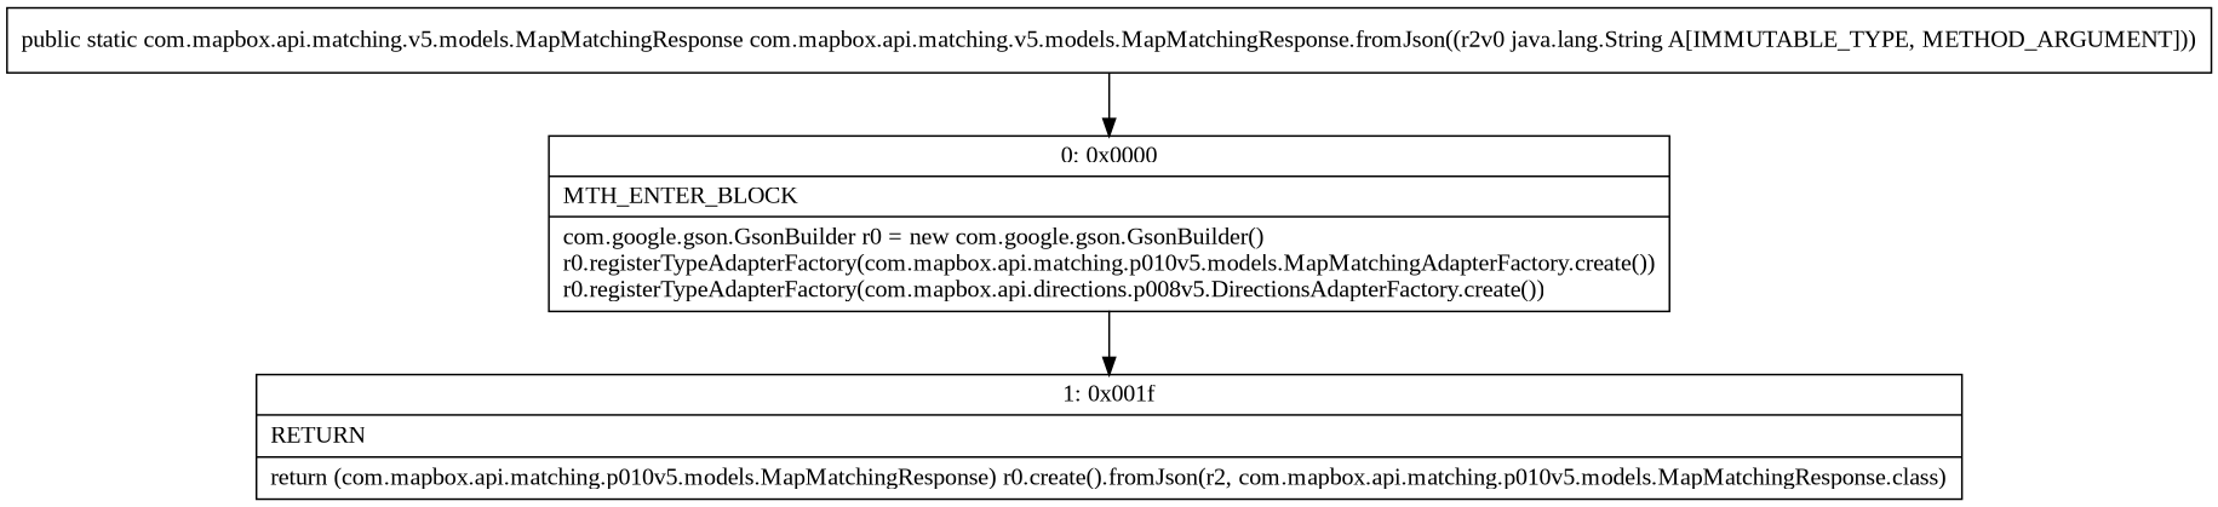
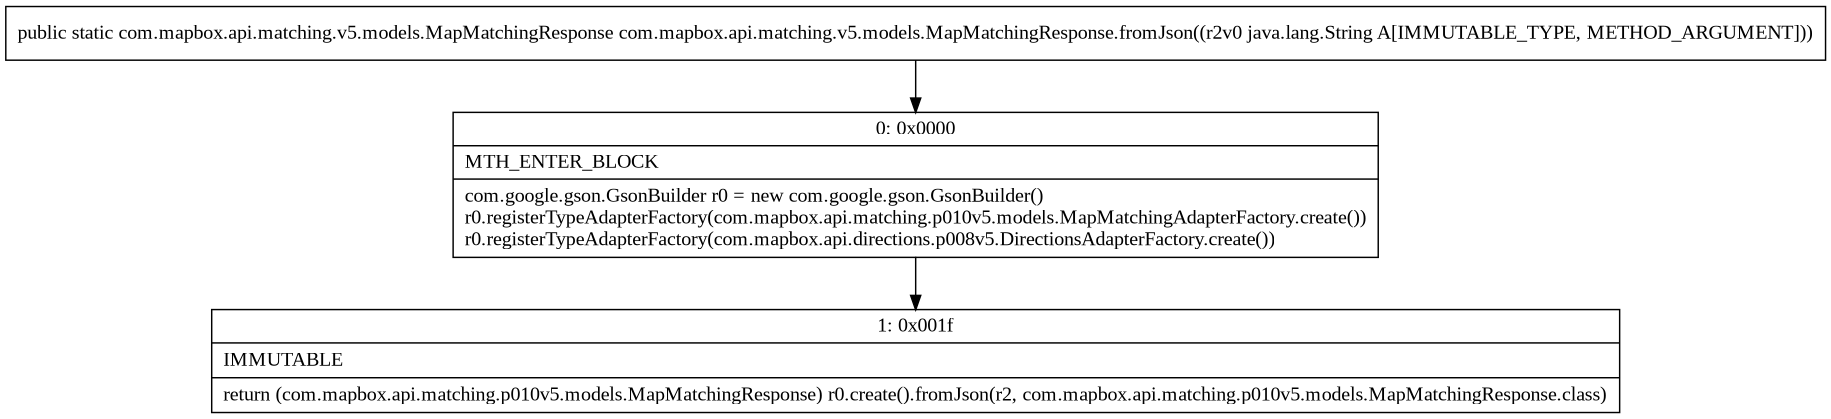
  digraph {
    fontname="Liberation Serif"
    node [shape=record fontname="Liberation Serif"]
    edge [fontname="Liberation Serif"]
    n1 [label="{0\:\ 0x0000|MTH_ENTER_BLOCK\l|com.google.gson.GsonBuilder r0 = new com.google.gson.GsonBuilder()\lr0.registerTypeAdapterFactory(com.mapbox.api.matching.p010v5.models.MapMatchingAdapterFactory.create())\lr0.registerTypeAdapterFactory(com.mapbox.api.directions.p008v5.DirectionsAdapterFactory.create())\l}"]
-   n2 [label="{1\:\ 0x001f|RETURN\l|return (com.mapbox.api.matching.p010v5.models.MapMatchingResponse) r0.create().fromJson(r2, com.mapbox.api.matching.p010v5.models.MapMatchingResponse.class)\l}"]
+   n2 [label="{1\:\ 0x001f|IMMUTABLE\l|return (com.mapbox.api.matching.p010v5.models.MapMatchingResponse) r0.create().fromJson(r2, com.mapbox.api.matching.p010v5.models.MapMatchingResponse.class)\l}"]
    n3 [label="{public static com.mapbox.api.matching.v5.models.MapMatchingResponse com.mapbox.api.matching.v5.models.MapMatchingResponse.fromJson((r2v0 java.lang.String A[IMMUTABLE_TYPE, METHOD_ARGUMENT])) }"]
    n1 -> n2
    n3 -> n1
  }
